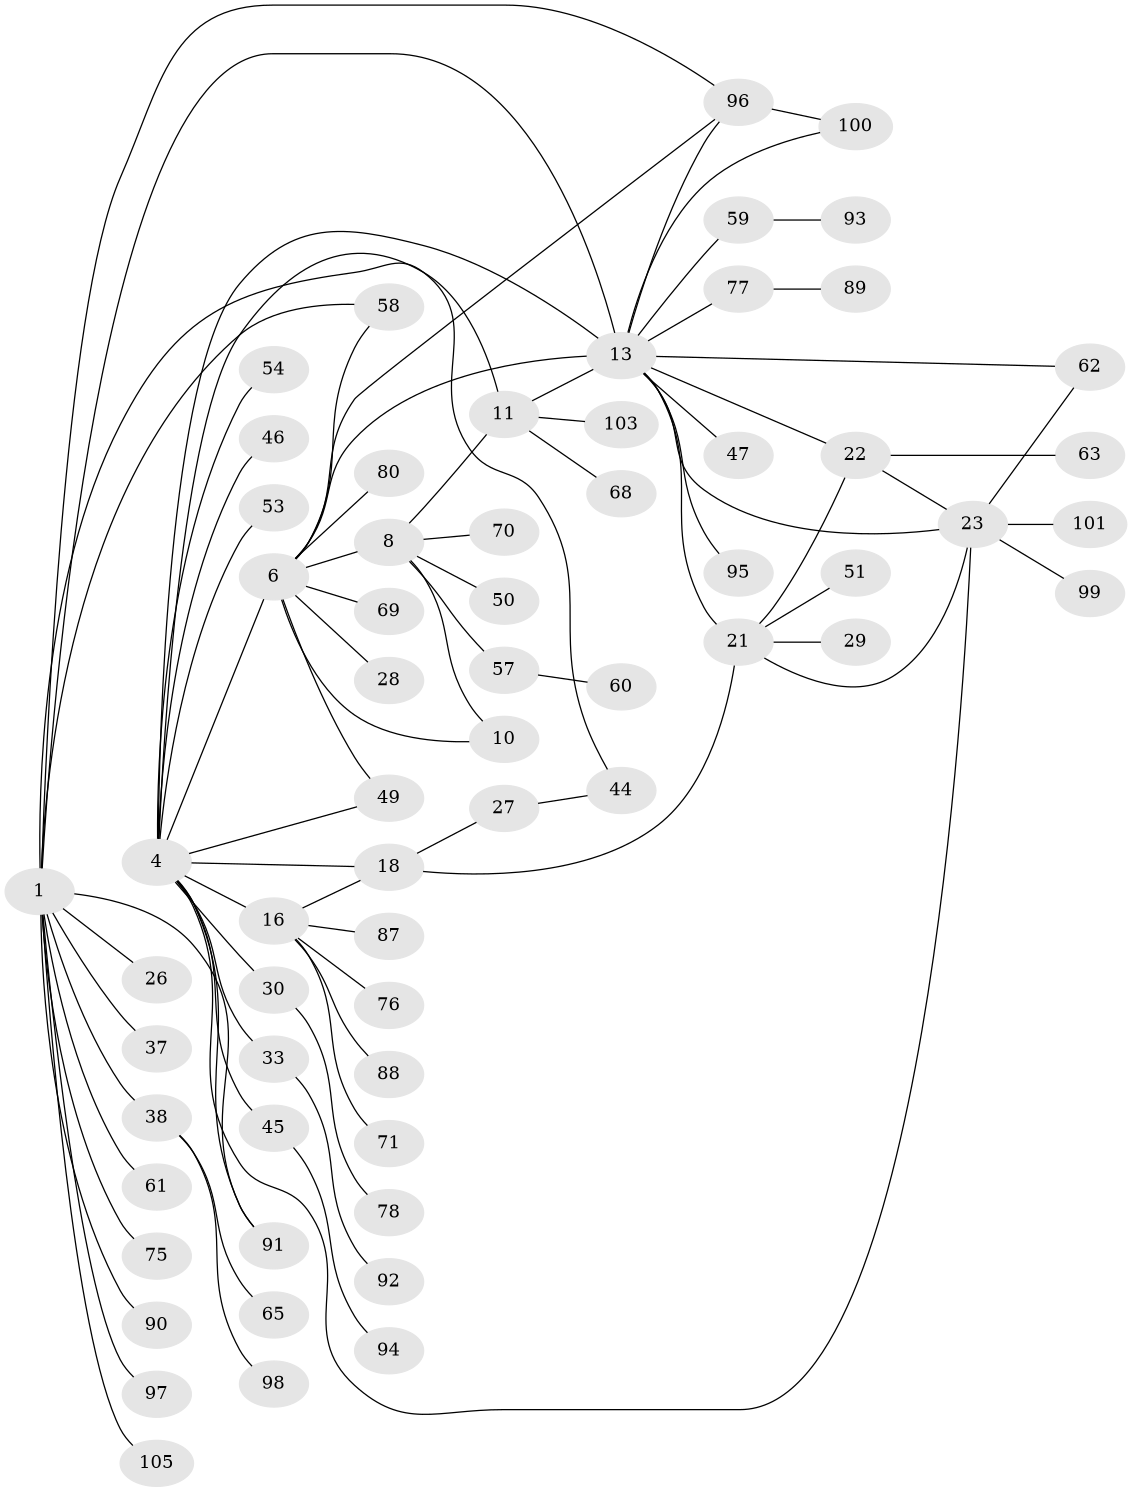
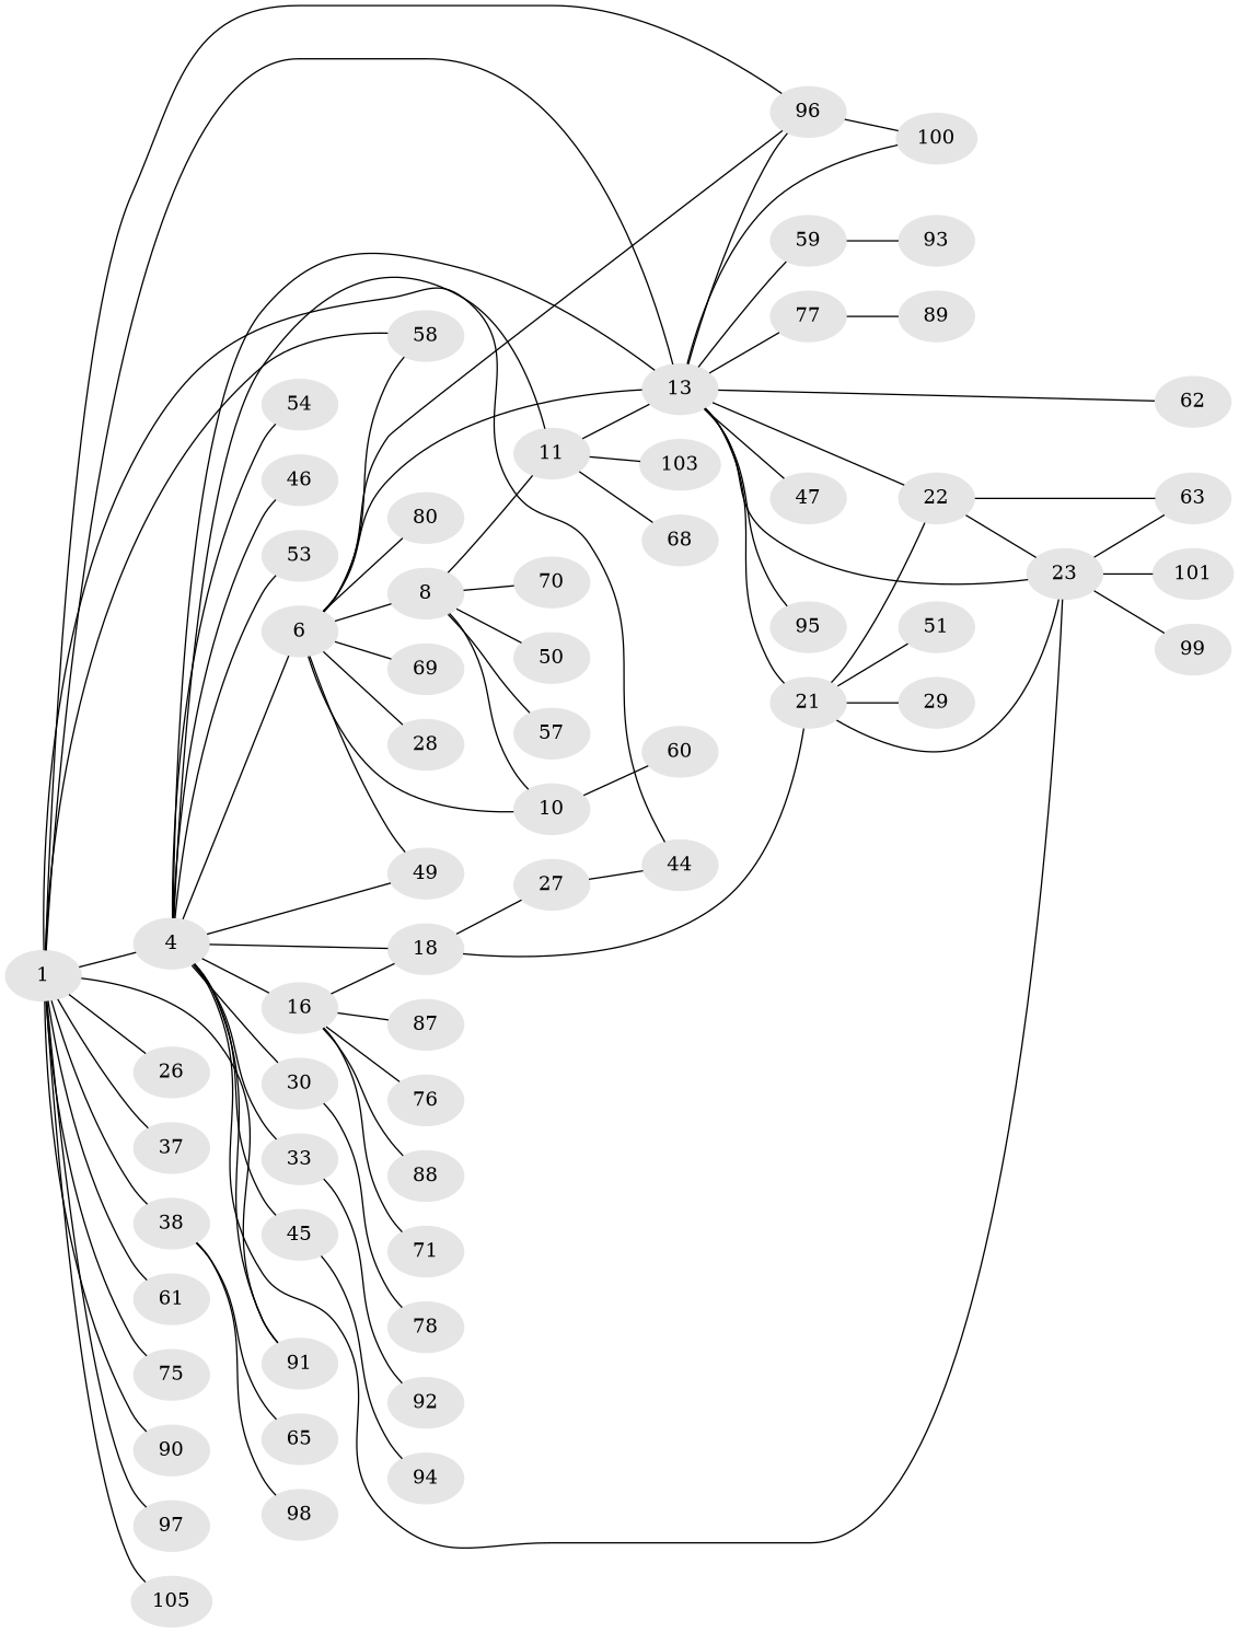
  graph {
    rankdir=LR
    node [color=gray90 style=filled]
    1 [super="+2+3"]
    4 [super="+14+86"]
    13 [super="+15+74"]
    26 [super="+32"]
    37
    38
    44
    61
    75
    90
    91
    96 [super="+107"]
    97
    105
    58
    6 [super="+7+83"]
    11 [super="+67+12+52"]
    16 [super="+64"]
    18 [super="+19"]
    23 [super="+36+31+34+84"]
    30
    33
    45
    46
    49 [super="+85"]
    53
    54
    8 [super="+9"]
    10
    28
    n31 [label=80]
    69
    21 [super="+104+55+24"]
    22 [super="+48"]
    47
    59 [super="+79"]
    62
    77
    95
    100
    65
    98
    68
    103
    71 [super="+102"]
    76
    87
    88
    27 [super="+72+73"]
    99
    101
    78
    92
    94
    50
    57
    70
    60
    29
    51
    63
    93
    89
+   1 -- 4 [weight=5]
    1 -- 13
    1 -- 26
    1 -- 37
    1 -- 38
    1 -- 44
    1 -- 61
    1 -- 75
    1 -- 90
    1 -- 91
    1 -- 96
    1 -- 97
    1 -- 105
    1 -- 58
    4 -- 13 [weight=2]
    4 -- 91
    4 -- 6
    4 -- 11 [weight=2]
    4 -- 16 [weight=2]
    4 -- 18 [weight=4]
    4 -- 23
    4 -- 30
    4 -- 33
    4 -- 45
    4 -- 46
    4 -- 49
    4 -- 53
    4 -- 54
    13 -- 96
    13 -- 23
    13 -- 21 [weight=2]
    13 -- 22
    13 -- 47
    13 -- 59
    13 -- 62
    13 -- 77
    13 -- 95
    13 -- 100
    38 -- 65
    38 -- 98
    96 -- 100
    6 -- 13 [weight=2]
    6 -- 96
    6 -- 58
    6 -- 49
    6 -- 8 [weight=4]
    6 -- 10 [weight=2]
    6 -- 28
    6 -- n31
    6 -- 69
    11 -- 13 [weight=4]
    11 -- 68
    11 -- 103
    16 -- 18 [weight=2]
    16 -- 71
    16 -- 76
    16 -- 87
    16 -- 88
    18 -- 21
    18 -- 27
-   23 -- 62
+   23 -- 63
    23 -- 99
    23 -- 101
    30 -- 78
    33 -- 92
    45 -- 94
    8 -- 11
    8 -- 10 [weight=2]
    8 -- 50
    8 -- 57
    8 -- 70
-   57 -- 60
+   10 -- 60
    21 -- 23 [weight=2]
    21 -- 22 [weight=2]
    21 -- 29
    21 -- 51
    22 -- 23
    22 -- 63
    59 -- 93
    77 -- 89
    27 -- 44
  }
